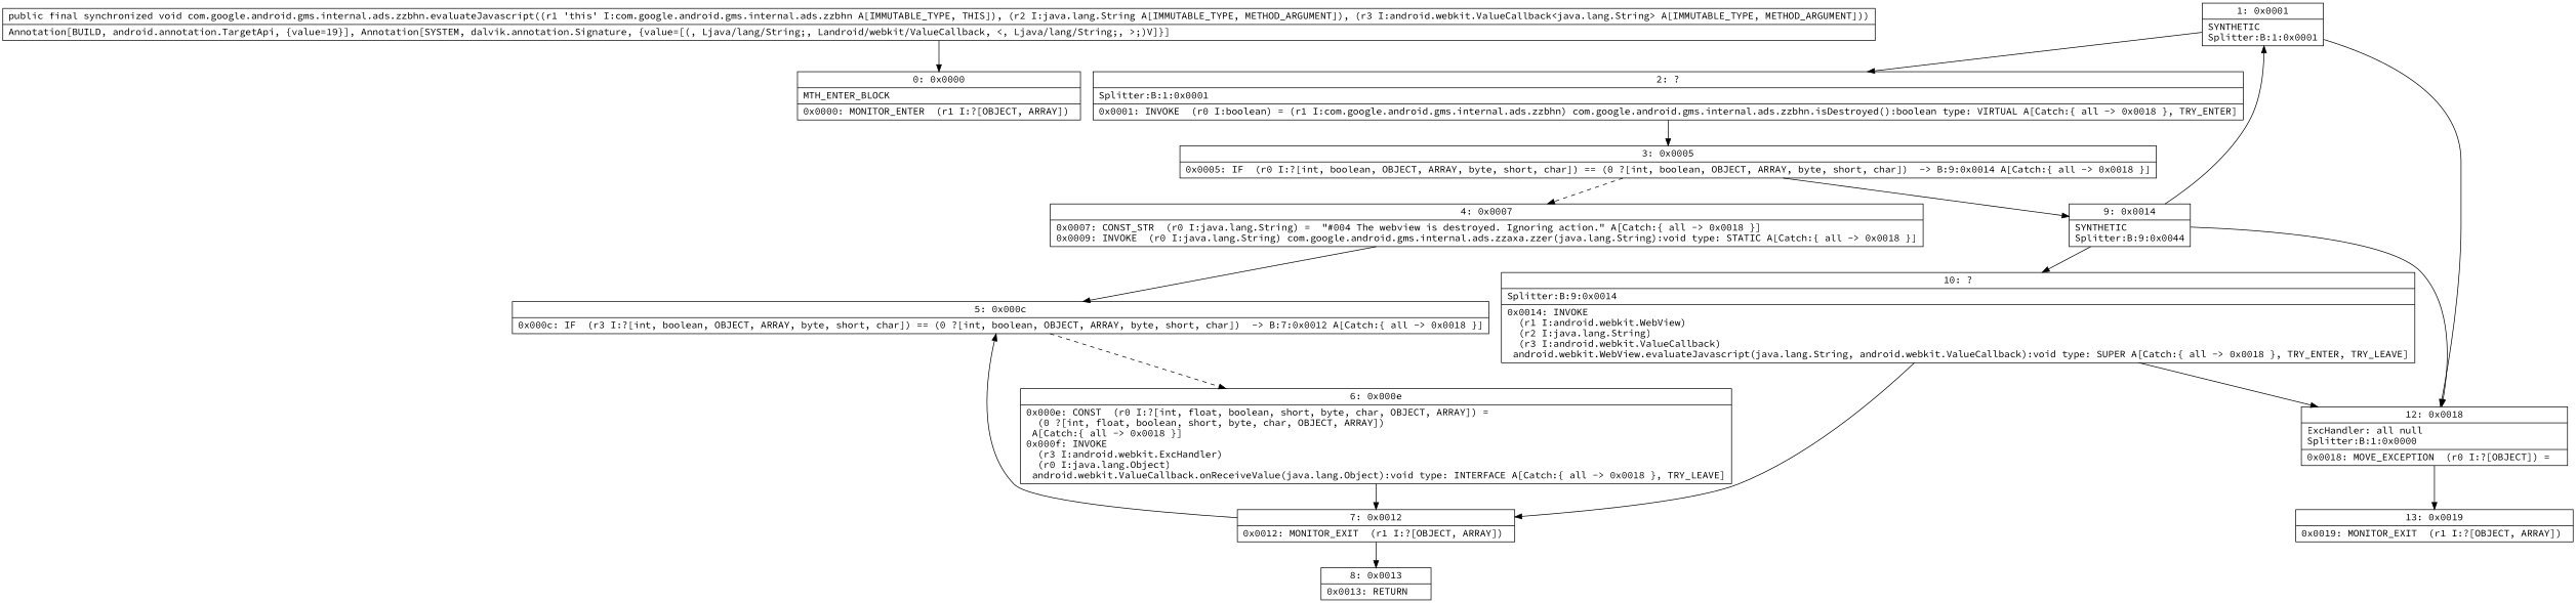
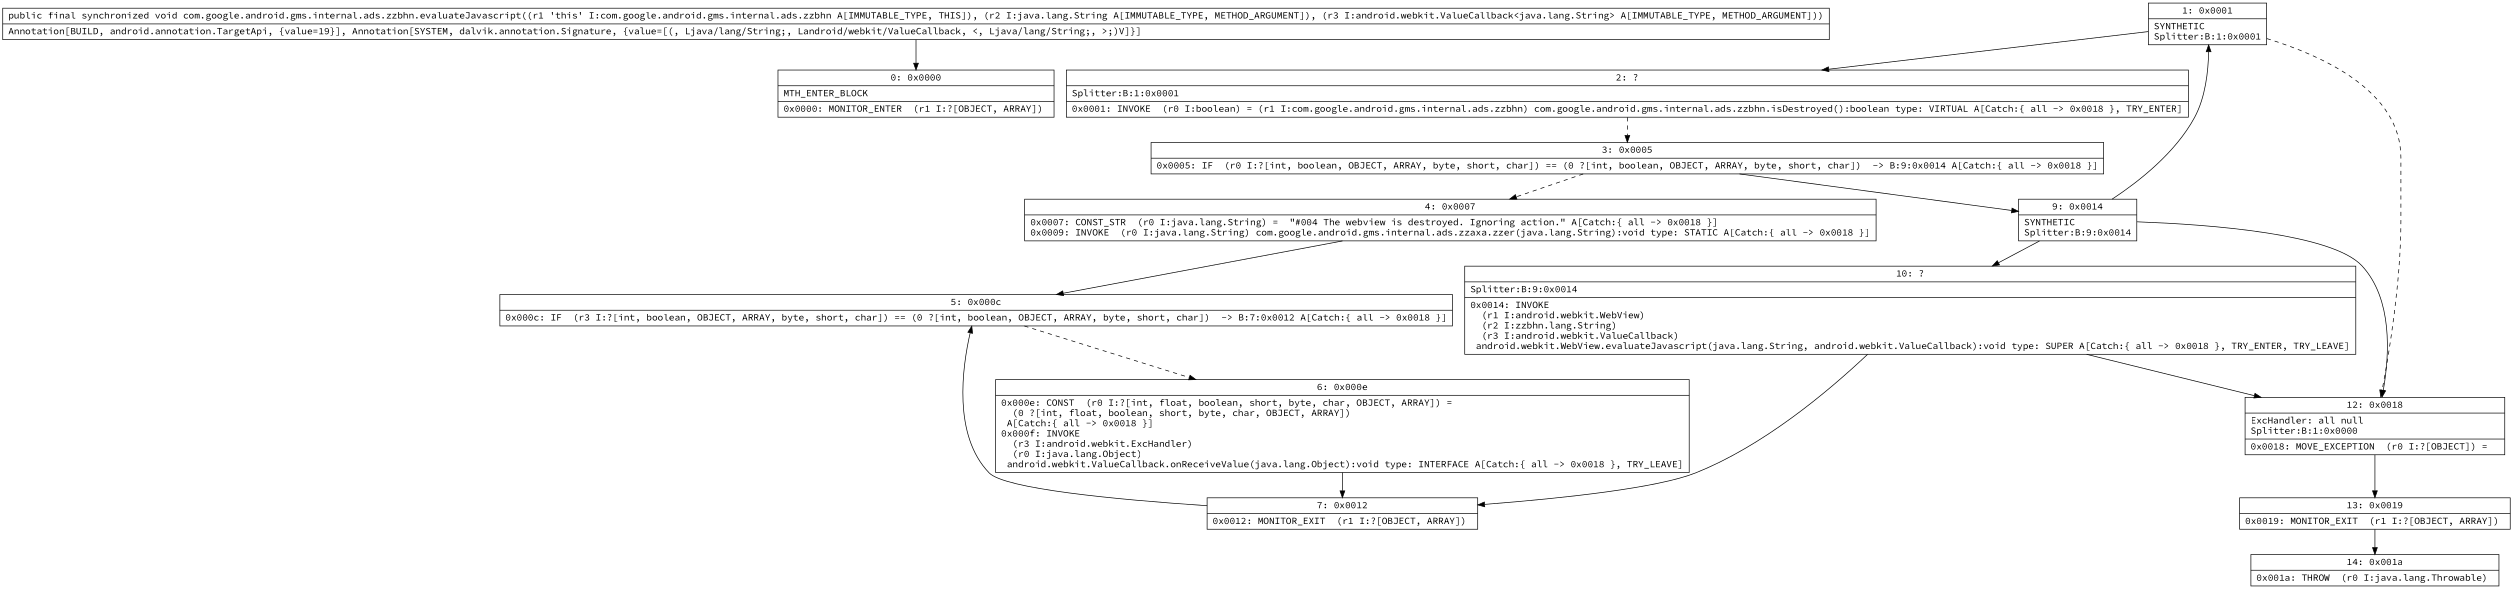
  digraph {
    fontname="Source Code Pro"
    node [fontname="Source Code Pro" shape=record]
    edge [fontname="Source Code Pro"]
    n1 [label="{0\:\ 0x0000|MTH_ENTER_BLOCK\l|0x0000: MONITOR_ENTER  (r1 I:?[OBJECT, ARRAY]) \l}"]
    n2 [label="{1\:\ 0x0001|SYNTHETIC\lSplitter:B:1:0x0001\l}"]
    n3 [label="{2\:\ ?|Splitter:B:1:0x0001\l|0x0001: INVOKE  (r0 I:boolean) = (r1 I:com.google.android.gms.internal.ads.zzbhn) com.google.android.gms.internal.ads.zzbhn.isDestroyed():boolean type: VIRTUAL A[Catch:\{ all \-\> 0x0018 \}, TRY_ENTER]\l}"]
    n4 [label="{12\:\ 0x0018|ExcHandler: all null\lSplitter:B:1:0x0000\l|0x0018: MOVE_EXCEPTION  (r0 I:?[OBJECT]) =  \l}"]
    n5 [label="{3\:\ 0x0005|0x0005: IF  (r0 I:?[int, boolean, OBJECT, ARRAY, byte, short, char]) == (0 ?[int, boolean, OBJECT, ARRAY, byte, short, char])  \-\> B:9:0x0014 A[Catch:\{ all \-\> 0x0018 \}]\l}"]
    n6 [label="{13\:\ 0x0019|0x0019: MONITOR_EXIT  (r1 I:?[OBJECT, ARRAY]) \l}"]
    n7 [label="{4\:\ 0x0007|0x0007: CONST_STR  (r0 I:java.lang.String) =  \"#004 The webview is destroyed. Ignoring action.\" A[Catch:\{ all \-\> 0x0018 \}]\l0x0009: INVOKE  (r0 I:java.lang.String) com.google.android.gms.internal.ads.zzaxa.zzer(java.lang.String):void type: STATIC A[Catch:\{ all \-\> 0x0018 \}]\l}"]
-   n8 [label="{9\:\ 0x0014|SYNTHETIC\lSplitter:B:9:0x0044\l}"]
+   n8 [label="{9\:\ 0x0014|SYNTHETIC\lSplitter:B:9:0x0014\l}"]
    n9 [label="{5\:\ 0x000c|0x000c: IF  (r3 I:?[int, boolean, OBJECT, ARRAY, byte, short, char]) == (0 ?[int, boolean, OBJECT, ARRAY, byte, short, char])  \-\> B:7:0x0012 A[Catch:\{ all \-\> 0x0018 \}]\l}"]
-   n10 [label="{10\:\ ?|Splitter:B:9:0x0014\l|0x0014: INVOKE  \l  (r1 I:android.webkit.WebView)\l  (r2 I:java.lang.String)\l  (r3 I:android.webkit.ValueCallback)\l android.webkit.WebView.evaluateJavascript(java.lang.String, android.webkit.ValueCallback):void type: SUPER A[Catch:\{ all \-\> 0x0018 \}, TRY_ENTER, TRY_LEAVE]\l}"]
+   n10 [label="{10\:\ ?|Splitter:B:9:0x0014\l|0x0014: INVOKE  \l  (r1 I:android.webkit.WebView)\l  (r2 I:zzbhn.lang.String)\l  (r3 I:android.webkit.ValueCallback)\l android.webkit.WebView.evaluateJavascript(java.lang.String, android.webkit.ValueCallback):void type: SUPER A[Catch:\{ all \-\> 0x0018 \}, TRY_ENTER, TRY_LEAVE]\l}"]
    n11 [label="{6\:\ 0x000e|0x000e: CONST  (r0 I:?[int, float, boolean, short, byte, char, OBJECT, ARRAY]) = \l  (0 ?[int, float, boolean, short, byte, char, OBJECT, ARRAY])\l A[Catch:\{ all \-\> 0x0018 \}]\l0x000f: INVOKE  \l  (r3 I:android.webkit.ExcHandler)\l  (r0 I:java.lang.Object)\l android.webkit.ValueCallback.onReceiveValue(java.lang.Object):void type: INTERFACE A[Catch:\{ all \-\> 0x0018 \}, TRY_LEAVE]\l}"]
    n12 [label="{7\:\ 0x0012|0x0012: MONITOR_EXIT  (r1 I:?[OBJECT, ARRAY]) \l}"]
-   n13 [label="{8\:\ 0x0013|0x0013: RETURN   \l}"]
+   n14 [label="{14\:\ 0x001a|0x001a: THROW  (r0 I:java.lang.Throwable) \l}"]
    n15 [label="{public final synchronized void com.google.android.gms.internal.ads.zzbhn.evaluateJavascript((r1 'this' I:com.google.android.gms.internal.ads.zzbhn A[IMMUTABLE_TYPE, THIS]), (r2 I:java.lang.String A[IMMUTABLE_TYPE, METHOD_ARGUMENT]), (r3 I:android.webkit.ValueCallback\<java.lang.String\> A[IMMUTABLE_TYPE, METHOD_ARGUMENT]))  | Annotation[BUILD, android.annotation.TargetApi, \{value=19\}], Annotation[SYSTEM, dalvik.annotation.Signature, \{value=[(, Ljava\/lang\/String;, Landroid\/webkit\/ValueCallback, \<, Ljava\/lang\/String;, \>;)V]\}]\l}"]
    n2 -> n3
-   n2 -> n4
-   n3 -> n5
+   n2 -> n4 [style=dashed]
+   n3 -> n5 [style=dashed]
    n4 -> n6
    n5 -> n7 [style=dashed]
    n5 -> n8
+   n6 -> n14
    n7 -> n9
    n8 -> n2
    n8 -> n4
    n8 -> n10
    n9 -> n11 [style=dashed]
    n10 -> n4
    n10 -> n12
    n11 -> n12
    n12 -> n9
-   n12 -> n13
    n15 -> n1
  }
